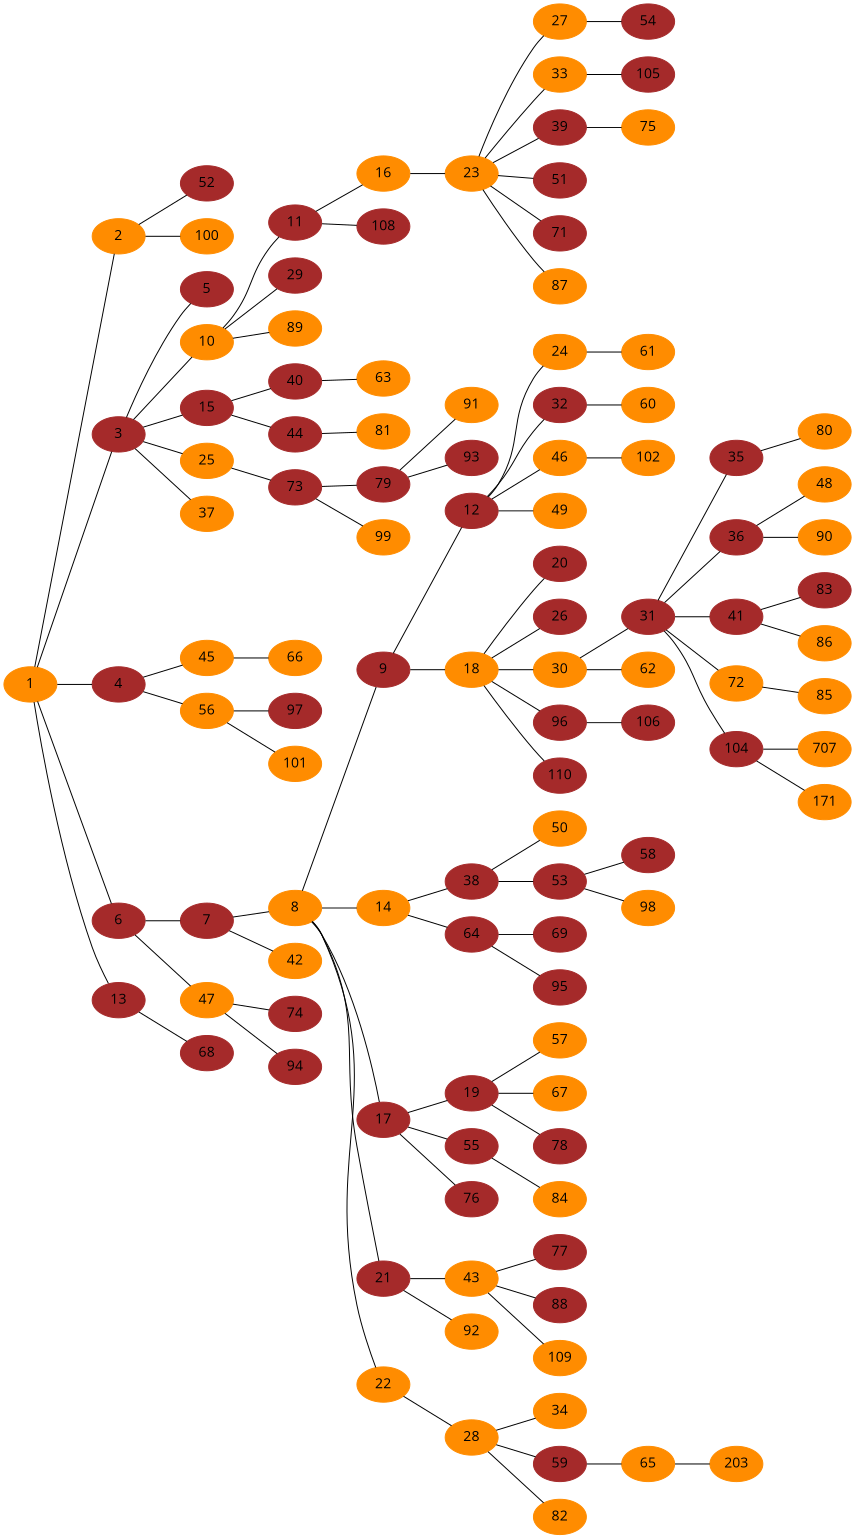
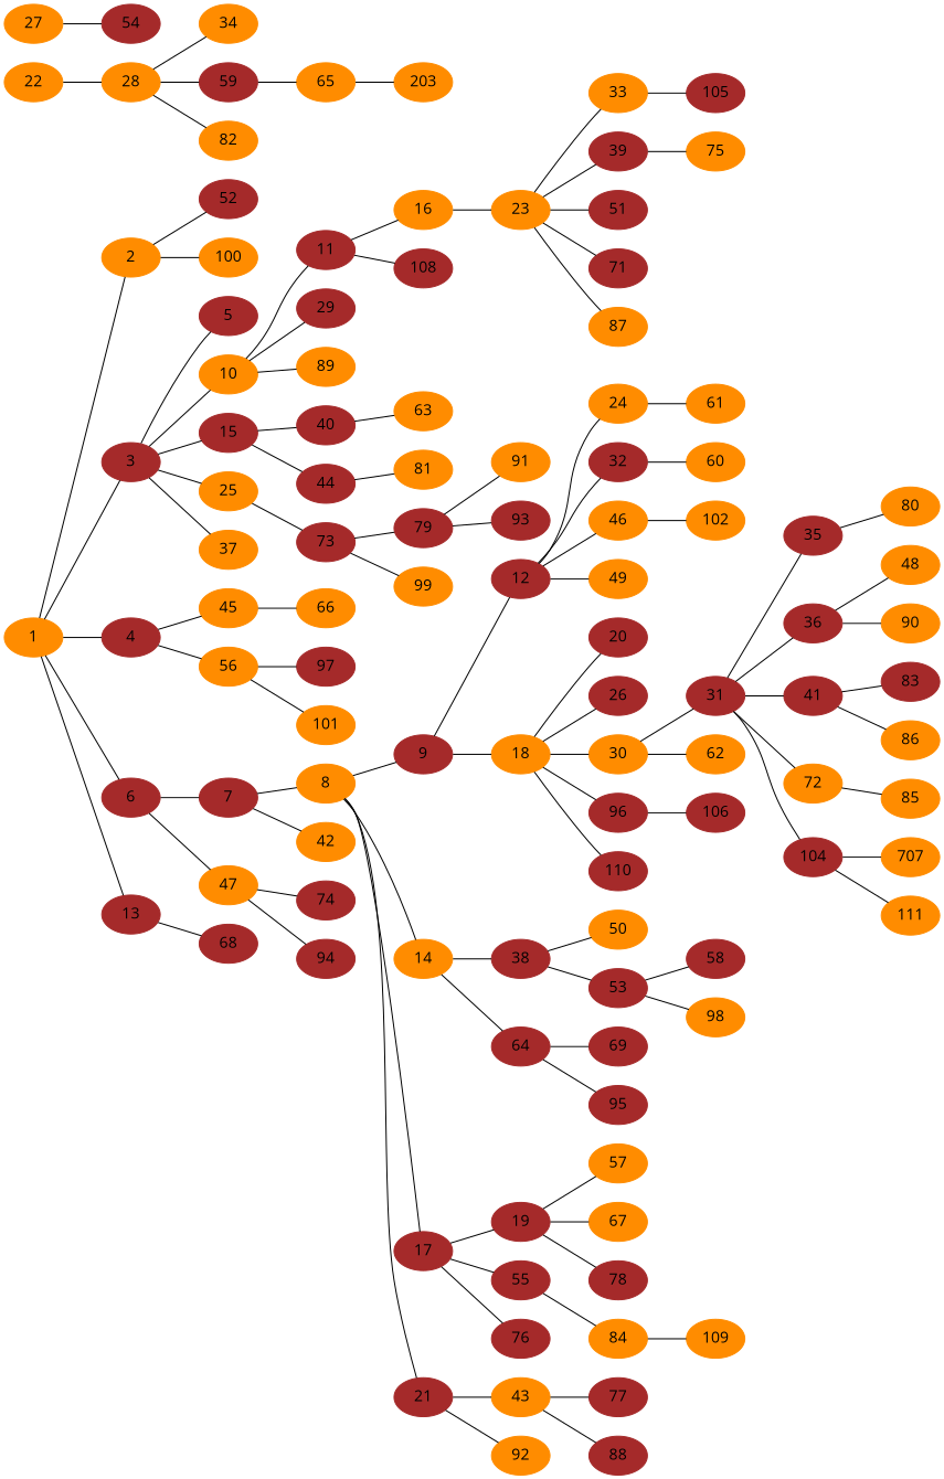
  graph {
    fontname="Open Sans"
    rankdir=LR
    node [color=darkorange fontname="Open Sans" style=filled]
    edge [fontname="Open Sans"]
    1
    2
    3 [color=brown]
    4 [color=brown]
    6 [color=brown]
    13 [color=brown]
    52 [color=brown]
    100
    5 [color=brown]
    10
    15 [color=brown]
    25
    37
    45
    56
    7 [color=brown]
    47
    68 [color=brown]
    11 [color=brown]
    29 [color=brown]
    89
    40 [color=brown]
    44 [color=brown]
    73 [color=brown]
    66
    97 [color=brown]
    101
    8
    42
    74 [color=brown]
    94 [color=brown]
    9 [color=brown]
    14
    17 [color=brown]
    21 [color=brown]
    22
    12 [color=brown]
    18
    38 [color=brown]
    64 [color=brown]
    19 [color=brown]
    55 [color=brown]
    76 [color=brown]
    43
    92
    28
    24
    32 [color=brown]
    46
    49
    20 [color=brown]
    26 [color=brown]
    30
    96 [color=brown]
    110 [color=brown]
    16
    108 [color=brown]
    23
    61
    60
    102
    50
    53 [color=brown]
    69 [color=brown]
    95 [color=brown]
    63
    81
    27
    33
    39 [color=brown]
    51 [color=brown]
    71 [color=brown]
    87
    57
    67
    78 [color=brown]
    84
    31 [color=brown]
    62
    106 [color=brown]
    77 [color=brown]
    88 [color=brown]
    34
    59 [color=brown]
    82
    54 [color=brown]
    105 [color=brown]
    75
    79 [color=brown]
    99
    65
    35 [color=brown]
    36 [color=brown]
    41 [color=brown]
    72
    104 [color=brown]
    80
    48
    90
    83 [color=brown]
    86
    85
    n103 [label=707]
-   111 [label=171]
+   111
    58 [color=brown]
    98
    109
    n108 [label=203]
    91
    93 [color=brown]
    1 -- 2
    1 -- 3
    1 -- 4
    1 -- 6
    1 -- 13
    2 -- 52
    2 -- 100
    3 -- 5
    3 -- 10
    3 -- 15
    3 -- 25
    3 -- 37
    4 -- 45
    4 -- 56
    6 -- 7
    6 -- 47
    13 -- 68
    10 -- 11
    10 -- 29
    10 -- 89
    15 -- 40
    15 -- 44
    25 -- 73
    45 -- 66
    56 -- 97
    56 -- 101
    7 -- 8
    7 -- 42
    47 -- 74
    47 -- 94
    11 -- 16
    11 -- 108
    40 -- 63
    44 -- 81
    73 -- 79
    73 -- 99
    8 -- 9
    8 -- 14
    8 -- 17
    8 -- 21
-   8 -- 22
    9 -- 12
    9 -- 18
    14 -- 38
    14 -- 64
    17 -- 19
    17 -- 55
    17 -- 76
    21 -- 43
    21 -- 92
    22 -- 28
    12 -- 24
    12 -- 32
    12 -- 46
    12 -- 49
    18 -- 20
    18 -- 26
    18 -- 30
    18 -- 96
    18 -- 110
    38 -- 50
    38 -- 53
    64 -- 69
    64 -- 95
    19 -- 57
    19 -- 67
    19 -- 78
    55 -- 84
    43 -- 77
    43 -- 88
    28 -- 34
    28 -- 59
    28 -- 82
    24 -- 61
    32 -- 60
    46 -- 102
    30 -- 31
    30 -- 62
    96 -- 106
    16 -- 23
-   23 -- 27
    23 -- 33
    23 -- 39
    23 -- 51
    23 -- 71
    23 -- 87
    53 -- 58
    53 -- 98
    27 -- 54
    33 -- 105
    39 -- 75
-   43 -- 109
+   84 -- 109
    31 -- 35
    31 -- 36
    31 -- 41
    31 -- 72
    31 -- 104
    59 -- 65
    79 -- 91
    79 -- 93
    65 -- n108
    35 -- 80
    36 -- 48
    36 -- 90
    41 -- 83
    41 -- 86
    72 -- 85
    104 -- n103
    104 -- 111
  }
